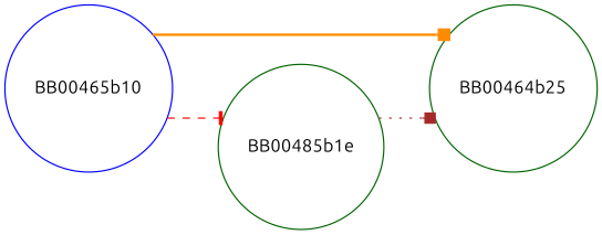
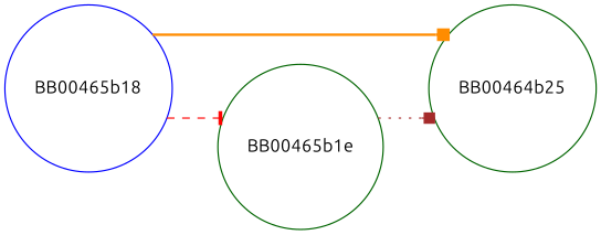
  digraph {
    fontname=Ubuntu
    rankdir=LR
    splines=ortho
    node [color=darkgreen fontname=Ubuntu shape=circle]
    edge [arrowhead=box fontname=Ubuntu]
-   BB00465b10 [color=blue]
+   BB00465b10 [color=blue label=BB00465b18]
    n2 [label=BB00464b25]
-   BB00465b1e [label=BB00485b1e]
+   BB00465b1e
    BB00465b10 -> n2 [color=darkorange style=bold]
    BB00465b10 -> BB00465b1e [arrowhead=tee color=red style=dashed]
    BB00465b1e -> n2 [color=brown style=dotted]
  }
